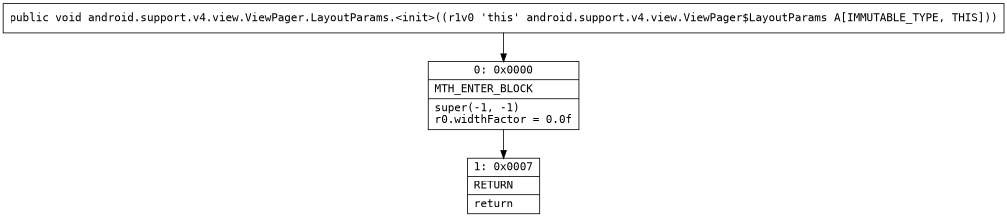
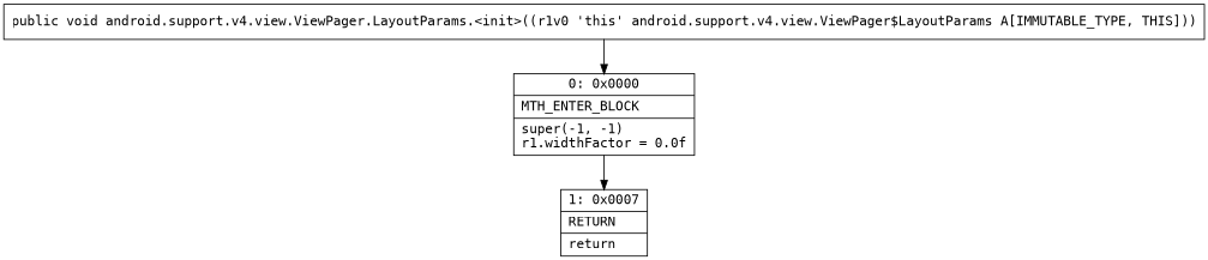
  digraph {
    fontname="DejaVu Sans Mono"
    node [shape=record fontname="DejaVu Sans Mono"]
    edge [fontname="DejaVu Sans Mono"]
-   n1 [label="{0\:\ 0x0000|MTH_ENTER_BLOCK\l|super(\-1, \-1)\lr0.widthFactor = 0.0f\l}"]
+   n1 [label="{0\:\ 0x0000|MTH_ENTER_BLOCK\l|super(\-1, \-1)\lr1.widthFactor = 0.0f\l}"]
    n2 [label="{1\:\ 0x0007|RETURN\l|return\l}"]
    n3 [label="{public void android.support.v4.view.ViewPager.LayoutParams.\<init\>((r1v0 'this' android.support.v4.view.ViewPager$LayoutParams A[IMMUTABLE_TYPE, THIS])) }"]
    n1 -> n2
    n3 -> n1
  }
